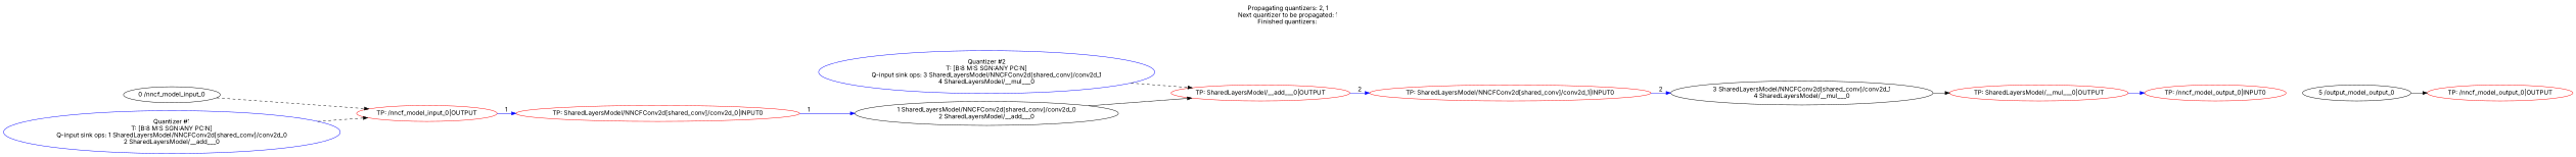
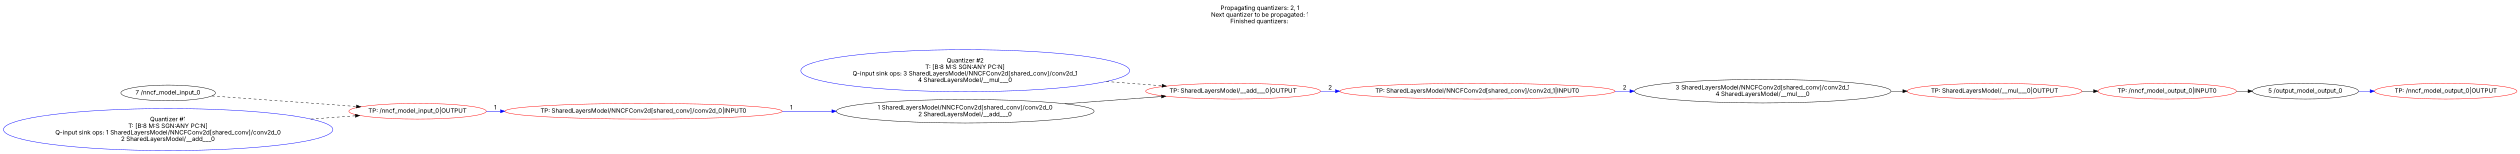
  strict digraph {
    fontname=Inter
    label="Propagating quantizers: 2, 1\nNext quantizer to be propagated: 1\nFinished quantizers: "
    labelloc=t
    rankdir=LR
    node [color=red fontname=Inter]
    edge [fontname=Inter]
    n1 [label="TP: /nncf_model_input_0|OUTPUT"]
    n2 [label="TP: SharedLayersModel/NNCFConv2d[shared_conv]/conv2d_0|INPUT0"]
-   "0 /nncf_model_input_0" [color=""]
+   "0 /nncf_model_input_0" [label="7 /nncf_model_input_0" color=""]
    n4 [label="TP: /nncf_model_output_0|OUTPUT"]
    n5 [label="5 /output_model_output_0" color=""]
    "1 SharedLayersModel/NNCFConv2d[shared_conv]/conv2d_0\n2 SharedLayersModel/__add___0\n" [color=""]
    n7 [color=blue label="Quantizer #1\nT: [B:8 M:S SGN:ANY PC:N]\nQ-input sink ops: 1 SharedLayersModel/NNCFConv2d[shared_conv]/conv2d_0\n2 SharedLayersModel/__add___0\n"]
    n8 [label="TP: SharedLayersModel/__add___0|OUTPUT"]
    n9 [label="TP: SharedLayersModel/NNCFConv2d[shared_conv]/conv2d_1|INPUT0"]
    "3 SharedLayersModel/NNCFConv2d[shared_conv]/conv2d_1\n4 SharedLayersModel/__mul___0\n" [color=""]
    n11 [color=blue label="Quantizer #2\nT: [B:8 M:S SGN:ANY PC:N]\nQ-input sink ops: 3 SharedLayersModel/NNCFConv2d[shared_conv]/conv2d_1\n4 SharedLayersModel/__mul___0\n"]
    n12 [label="TP: SharedLayersModel/__mul___0|OUTPUT"]
    n13 [label="TP: /nncf_model_output_0|INPUT0"]
    n1 -> n2 [color=blue label=1]
    n2 -> "1 SharedLayersModel/NNCFConv2d[shared_conv]/conv2d_0\n2 SharedLayersModel/__add___0\n" [color=blue label=1]
    "0 /nncf_model_input_0" -> n1 [style=dashed]
-   n5 -> n4
+   n5 -> n4 [color=blue]
    "1 SharedLayersModel/NNCFConv2d[shared_conv]/conv2d_0\n2 SharedLayersModel/__add___0\n" -> n8
    n7 -> n1 [style=dashed]
    n8 -> n9 [color=blue label=2]
    n9 -> "3 SharedLayersModel/NNCFConv2d[shared_conv]/conv2d_1\n4 SharedLayersModel/__mul___0\n" [color=blue label=2]
    "3 SharedLayersModel/NNCFConv2d[shared_conv]/conv2d_1\n4 SharedLayersModel/__mul___0\n" -> n12
    n11 -> n8 [style=dashed]
-   n12 -> n13 [color=blue]
+   n12 -> n13
+   n13 -> n5
  }
